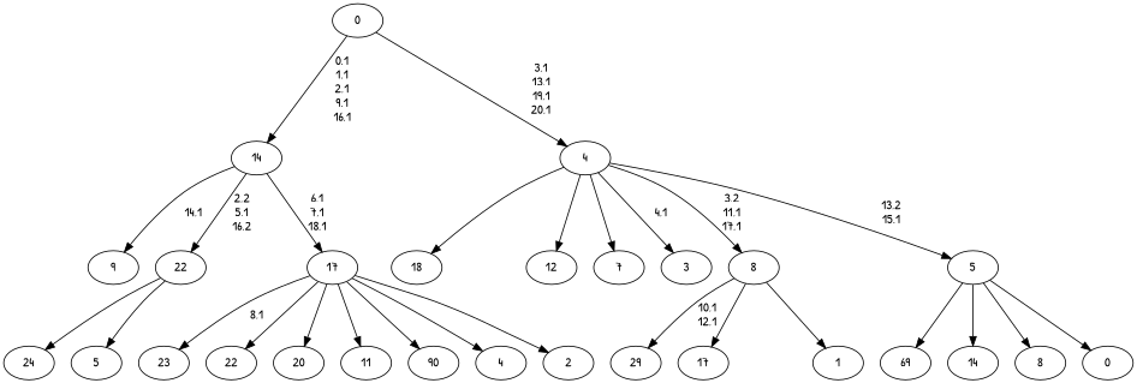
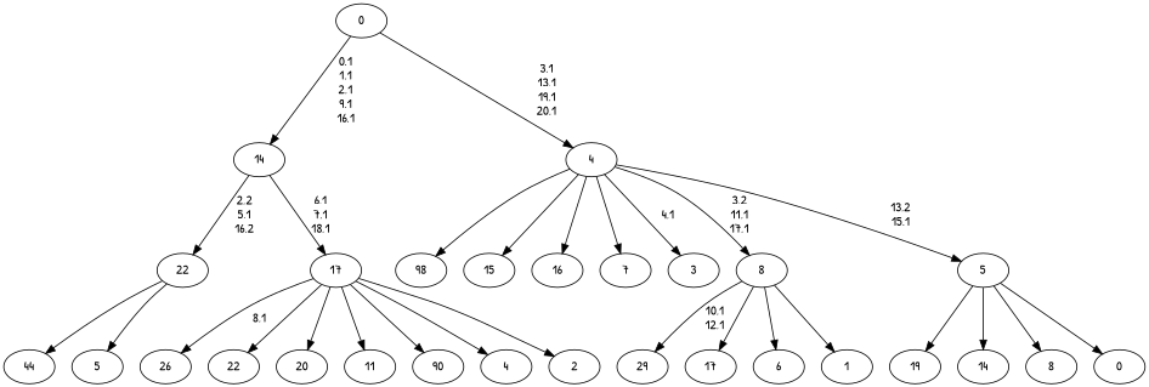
  digraph {
    fontname="Patrick Hand"
    node [fontname="Patrick Hand"]
    edge [fontname="Patrick Hand"]
-   n1 [label=24]
-   n2 [label=23]
+   n1 [label=44]
+   n2 [label=26]
    n3 [label=22]
    n4 [label=29]
    n5 [label=20]
-   n6 [label=69]
-   n7 [label=18]
+   n6 [label=19]
+   n7 [label=98]
    n8 [label=17]
+   n9 [label=15]
    n10 [label=14]
-   n11 [label=12]
+   n11 [label=16]
    n12 [label=11]
    n13 [label=90]
-   n14 [label=9]
    n15 [label=8]
    n16 [label=7]
+   n17 [label=6]
    n18 [label=5]
    22
    n20 [label=4]
    n21 [label=3]
    n22 [label=2]
    17
    14
    n25 [label=1]
    8
    n27 [label=0]
    5
    4
    0
    22 -> n1
    22 -> n18
    17 -> n2 [label="8,1"]
    17 -> n3
    17 -> n5
    17 -> n12
    17 -> n13
    17 -> n20
    17 -> n22
-   14 -> n14 [label="14,1"]
    14 -> 22 [label="2,2\n5,1\n16,2"]
    14 -> 17 [label="6,1\n7,1\n18,1"]
    8 -> n4 [label="10,1\n12,1"]
    8 -> n8
+   8 -> n17
    8 -> n25
    5 -> n6
    5 -> n10
    5 -> n15
    5 -> n27
    4 -> n7
+   4 -> n9
    4 -> n11
    4 -> n16
    4 -> n21 [label="4,1"]
    4 -> 8 [label="3,2\n11,1\n17,1"]
    4 -> 5 [label="13,2\n15,1"]
    0 -> 14 [label="0,1\n1,1\n2,1\n9,1\n16,1"]
    0 -> 4 [label="3,1\n13,1\n19,1\n20,1"]
  }
